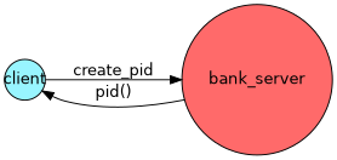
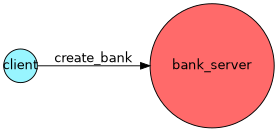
  digraph {
    rankdir=LR
    fontname="DejaVu Sans"
    node [shape=circle style=filled fontname="DejaVu Sans"]
    edge [fontname="DejaVu Sans"]
    n1 [fillcolor=cadetblue1 fixedsize=true label=client]
    n2 [fillcolor=indianred1 label=bank_server]
    subgraph sub_1 {
      n1
      n2
    }
-   n1 -> n2 [label=create_pid]
-   n1 -> n2 [dir=back label="pid()"]
+   n1 -> n2 [label=create_bank]
  }
